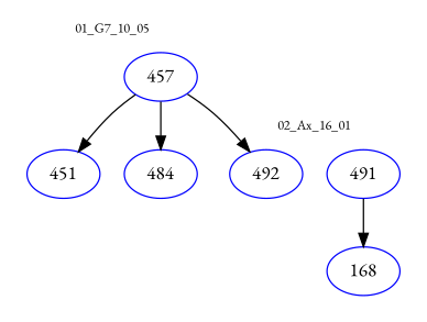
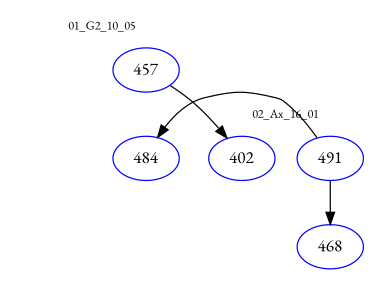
  digraph {
    fontname="EB Garamond"
    node [color=blue fontname="EB Garamond"]
    edge [color=black fontname="EB Garamond"]
    n1 [label=491]
-   n2 [label=168]
-   n3 [label=492]
+   n2 [label=468]
+   n3 [label=402]
    n4 [label=457]
-   n5 [label=451]
    n6 [label=484]
    subgraph cluster_1 {
      color=white
      fontsize=10
      label="02_Ax_16_01"
      n1
      n2
      n3
    }
    subgraph cluster_2 {
      color=white
      fontsize=10
-     label="01_G7_10_05"
+     label="01_G2_10_05"
      n4
-     n5
      n6
    }
    n1 -> n2
    n4 -> n3
-   n4 -> n5
-   n4 -> n6
+   n1 -> n6
  }
